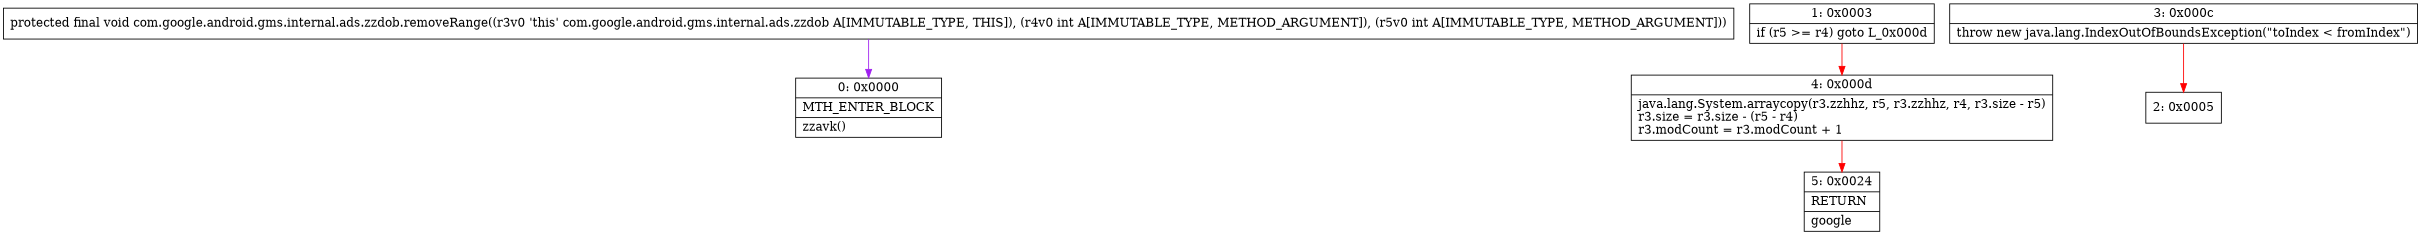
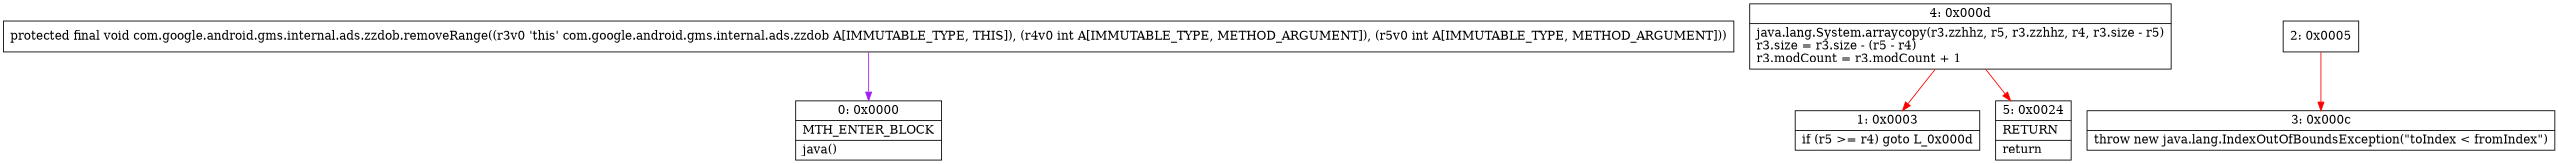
  digraph {
    node [shape=record]
    edge [color=red]
-   n1 [label="{0\:\ 0x0000|MTH_ENTER_BLOCK\l|zzavk()\l}"]
+   n1 [label="{0\:\ 0x0000|MTH_ENTER_BLOCK\l|java()\l}"]
    n2 [label="{1\:\ 0x0003|if (r5 \>= r4) goto L_0x000d\l}"]
    n3 [label="{4\:\ 0x000d|java.lang.System.arraycopy(r3.zzhhz, r5, r3.zzhhz, r4, r3.size \- r5)\lr3.size = r3.size \- (r5 \- r4)\lr3.modCount = r3.modCount + 1\l}"]
    n4 [label="{2\:\ 0x0005}"]
    n5 [label="{3\:\ 0x000c|throw new java.lang.IndexOutOfBoundsException(\"toIndex \< fromIndex\")\l}"]
-   n6 [label="{5\:\ 0x0024|RETURN\l|google\l}"]
+   n6 [label="{5\:\ 0x0024|RETURN\l|return\l}"]
    n7 [label="{protected final void com.google.android.gms.internal.ads.zzdob.removeRange((r3v0 'this' com.google.android.gms.internal.ads.zzdob A[IMMUTABLE_TYPE, THIS]), (r4v0 int A[IMMUTABLE_TYPE, METHOD_ARGUMENT]), (r5v0 int A[IMMUTABLE_TYPE, METHOD_ARGUMENT])) }"]
-   n2 -> n3
+   n3 -> n2
    n3 -> n6
-   n5 -> n4
+   n4 -> n5
    n7 -> n1 [color=purple]
  }
